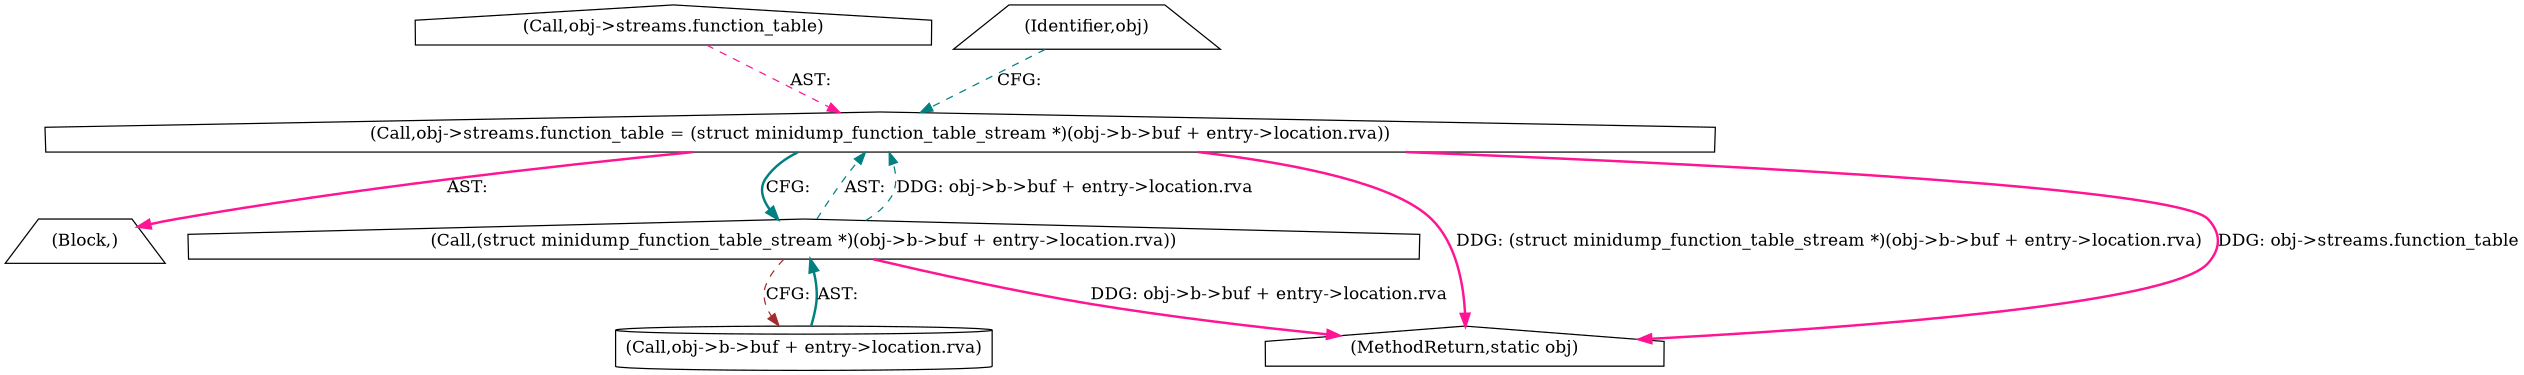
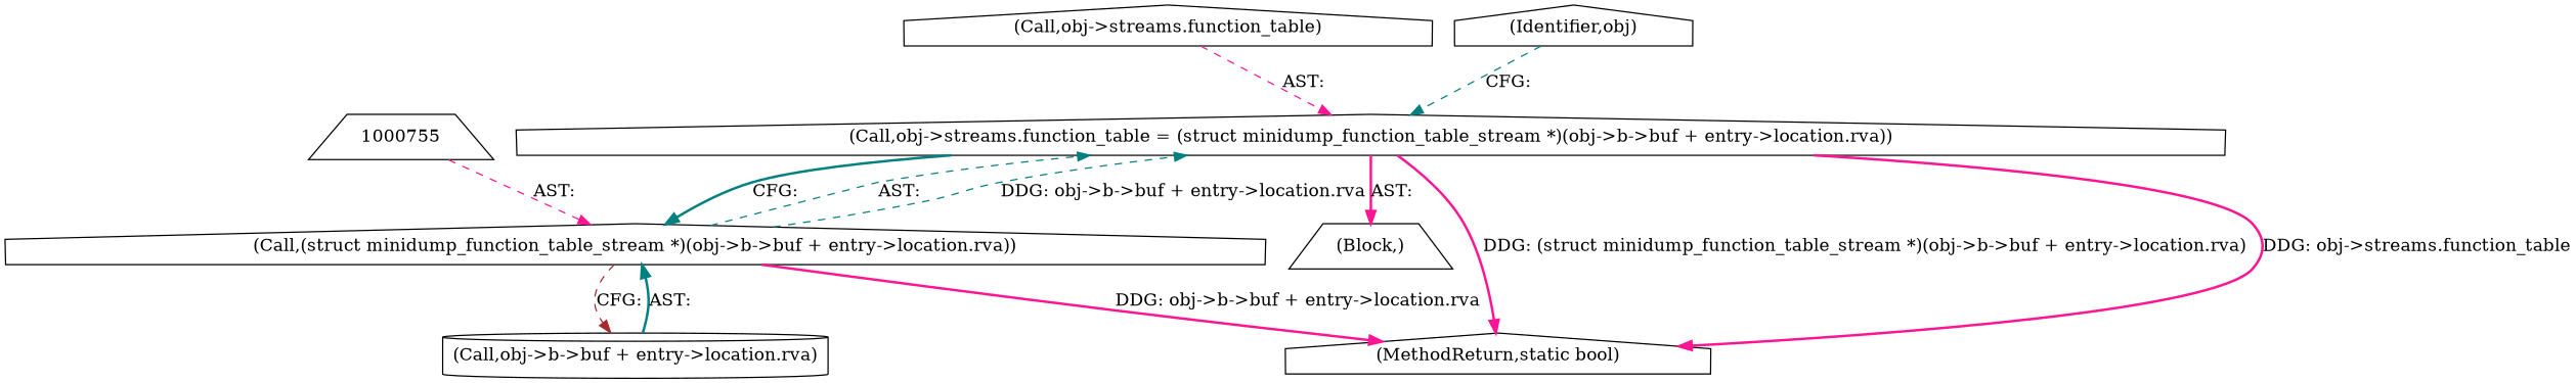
  digraph {
    node [shape=house]
    edge [color=deeppink style=bold]
    n1 [label="(Call,obj->streams.function_table = (struct minidump_function_table_stream *)(obj->b->buf + entry->location.rva))"]
    n2 [label="(Call,(struct minidump_function_table_stream *)(obj->b->buf + entry->location.rva))"]
    n3 [label="(Block,)" shape=trapezium]
-   n4 [label="(MethodReturn,static obj)"]
+   n4 [label="(MethodReturn,static bool)"]
    n5 [label="(Call,obj->b->buf + entry->location.rva)" shape=cylinder]
    n6 [label="(Call,obj->streams.function_table)"]
-   n7 [label="(Identifier,obj)" shape=trapezium]
+   n7 [label="(Identifier,obj)"]
+   1000755 [shape=trapezium]
    n1 -> n2 [color=teal label="CFG: "]
    n1 -> n3 [label="AST: "]
    n1 -> n4 [label="DDG: (struct minidump_function_table_stream *)(obj->b->buf + entry->location.rva)"]
    n1 -> n4 [label="DDG: obj->streams.function_table"]
    n2 -> n1 [color=teal label="AST: " style=dashed]
    n2 -> n1 [color=teal label="DDG: obj->b->buf + entry->location.rva" style=dashed]
    n2 -> n4 [label="DDG: obj->b->buf + entry->location.rva"]
    n2 -> n5 [color=brown label="CFG: " style=dashed]
    n5 -> n2 [color=teal label="AST: "]
    n6 -> n1 [label="AST: " style=dashed]
    n7 -> n1 [color=teal label="CFG: " style=dashed]
+   1000755 -> n2 [label="AST: " style=dashed]
  }
